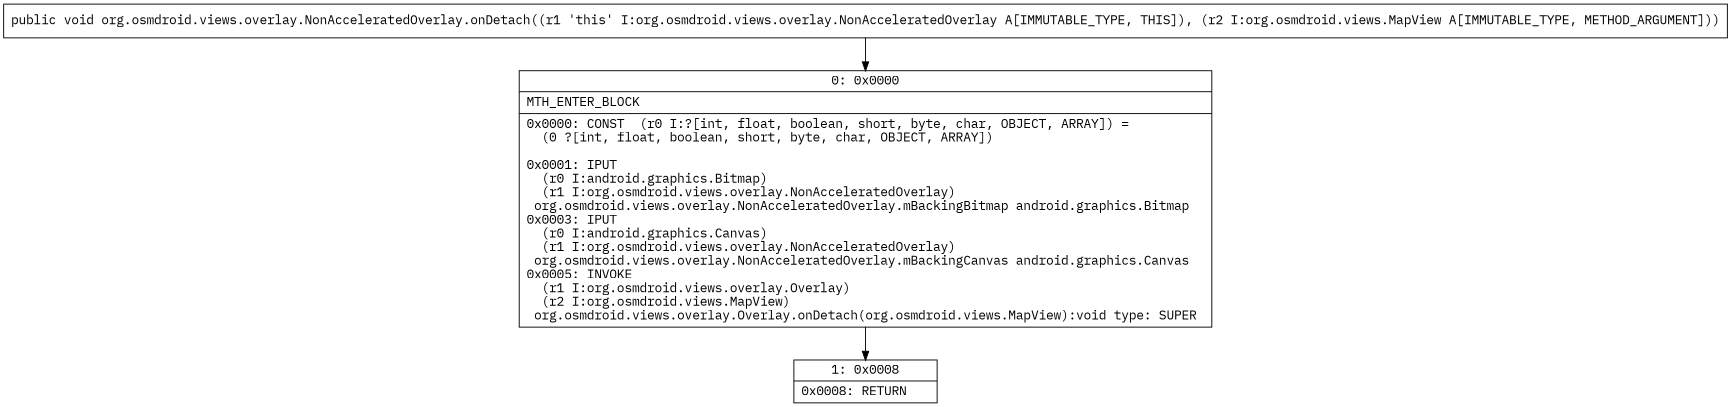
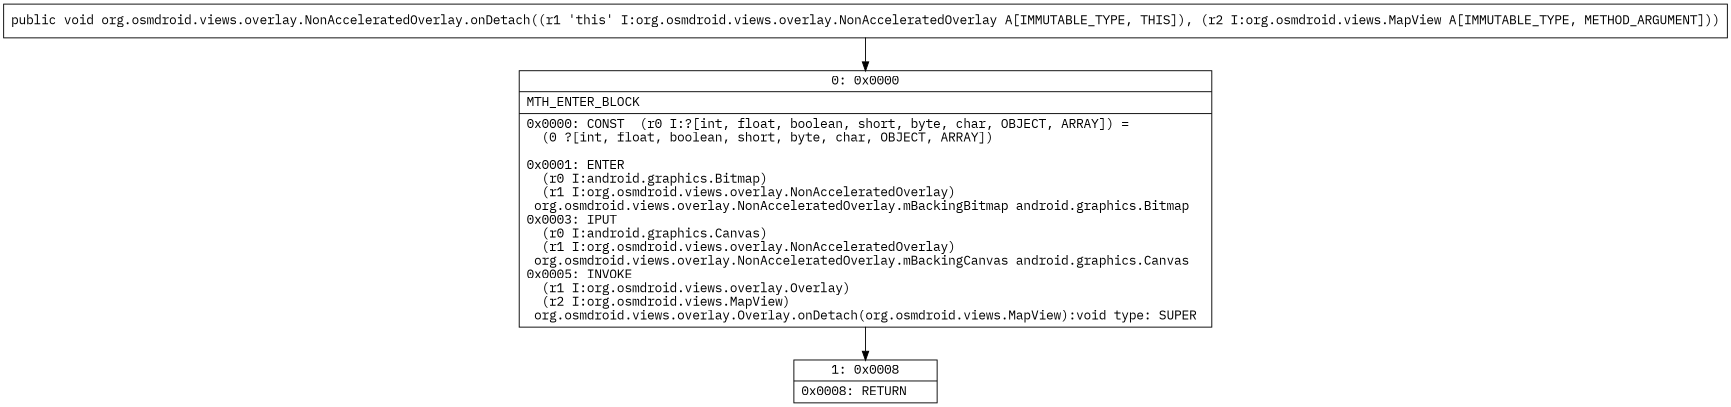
  digraph {
    fontname="IBM Plex Mono"
    node [shape=record fontname="IBM Plex Mono"]
    edge [fontname="IBM Plex Mono"]
-   n1 [label="{0\:\ 0x0000|MTH_ENTER_BLOCK\l|0x0000: CONST  (r0 I:?[int, float, boolean, short, byte, char, OBJECT, ARRAY]) = \l  (0 ?[int, float, boolean, short, byte, char, OBJECT, ARRAY])\l \l0x0001: IPUT  \l  (r0 I:android.graphics.Bitmap)\l  (r1 I:org.osmdroid.views.overlay.NonAcceleratedOverlay)\l org.osmdroid.views.overlay.NonAcceleratedOverlay.mBackingBitmap android.graphics.Bitmap \l0x0003: IPUT  \l  (r0 I:android.graphics.Canvas)\l  (r1 I:org.osmdroid.views.overlay.NonAcceleratedOverlay)\l org.osmdroid.views.overlay.NonAcceleratedOverlay.mBackingCanvas android.graphics.Canvas \l0x0005: INVOKE  \l  (r1 I:org.osmdroid.views.overlay.Overlay)\l  (r2 I:org.osmdroid.views.MapView)\l org.osmdroid.views.overlay.Overlay.onDetach(org.osmdroid.views.MapView):void type: SUPER \l}"]
+   n1 [label="{0\:\ 0x0000|MTH_ENTER_BLOCK\l|0x0000: CONST  (r0 I:?[int, float, boolean, short, byte, char, OBJECT, ARRAY]) = \l  (0 ?[int, float, boolean, short, byte, char, OBJECT, ARRAY])\l \l0x0001: ENTER  \l  (r0 I:android.graphics.Bitmap)\l  (r1 I:org.osmdroid.views.overlay.NonAcceleratedOverlay)\l org.osmdroid.views.overlay.NonAcceleratedOverlay.mBackingBitmap android.graphics.Bitmap \l0x0003: IPUT  \l  (r0 I:android.graphics.Canvas)\l  (r1 I:org.osmdroid.views.overlay.NonAcceleratedOverlay)\l org.osmdroid.views.overlay.NonAcceleratedOverlay.mBackingCanvas android.graphics.Canvas \l0x0005: INVOKE  \l  (r1 I:org.osmdroid.views.overlay.Overlay)\l  (r2 I:org.osmdroid.views.MapView)\l org.osmdroid.views.overlay.Overlay.onDetach(org.osmdroid.views.MapView):void type: SUPER \l}"]
    n2 [label="{1\:\ 0x0008|0x0008: RETURN   \l}"]
    n3 [label="{public void org.osmdroid.views.overlay.NonAcceleratedOverlay.onDetach((r1 'this' I:org.osmdroid.views.overlay.NonAcceleratedOverlay A[IMMUTABLE_TYPE, THIS]), (r2 I:org.osmdroid.views.MapView A[IMMUTABLE_TYPE, METHOD_ARGUMENT])) }"]
    n1 -> n2
    n3 -> n1
  }
